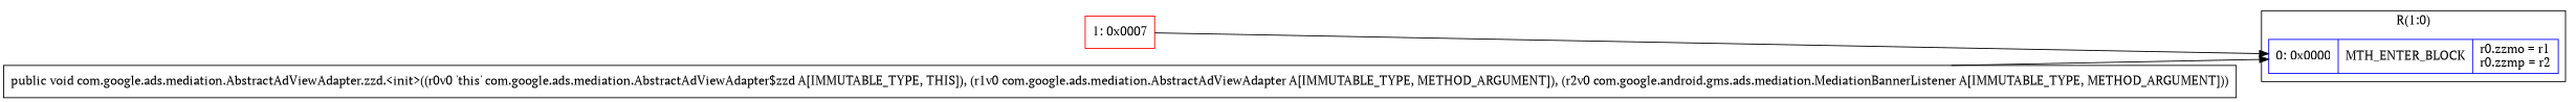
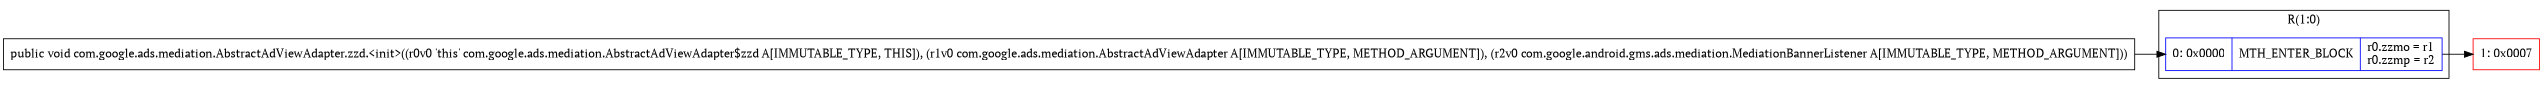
  digraph {
    rankdir=LR
    fontname="PT Serif"
    node [shape=record fontname="PT Serif"]
    edge [fontname="PT Serif"]
    n1 [color=blue label="{0\:\ 0x0000|MTH_ENTER_BLOCK\l|r0.zzmo = r1\lr0.zzmp = r2\l}"]
    n2 [color=red label="{1\:\ 0x0007}"]
    n3 [label="{public void com.google.ads.mediation.AbstractAdViewAdapter.zzd.\<init\>((r0v0 'this' com.google.ads.mediation.AbstractAdViewAdapter$zzd A[IMMUTABLE_TYPE, THIS]), (r1v0 com.google.ads.mediation.AbstractAdViewAdapter A[IMMUTABLE_TYPE, METHOD_ARGUMENT]), (r2v0 com.google.android.gms.ads.mediation.MediationBannerListener A[IMMUTABLE_TYPE, METHOD_ARGUMENT])) }"]
    subgraph cluster_1 {
      label="R(1:0)"
      n1
    }
-   n2 -> n1
+   n1 -> n2
    n3 -> n1
  }
